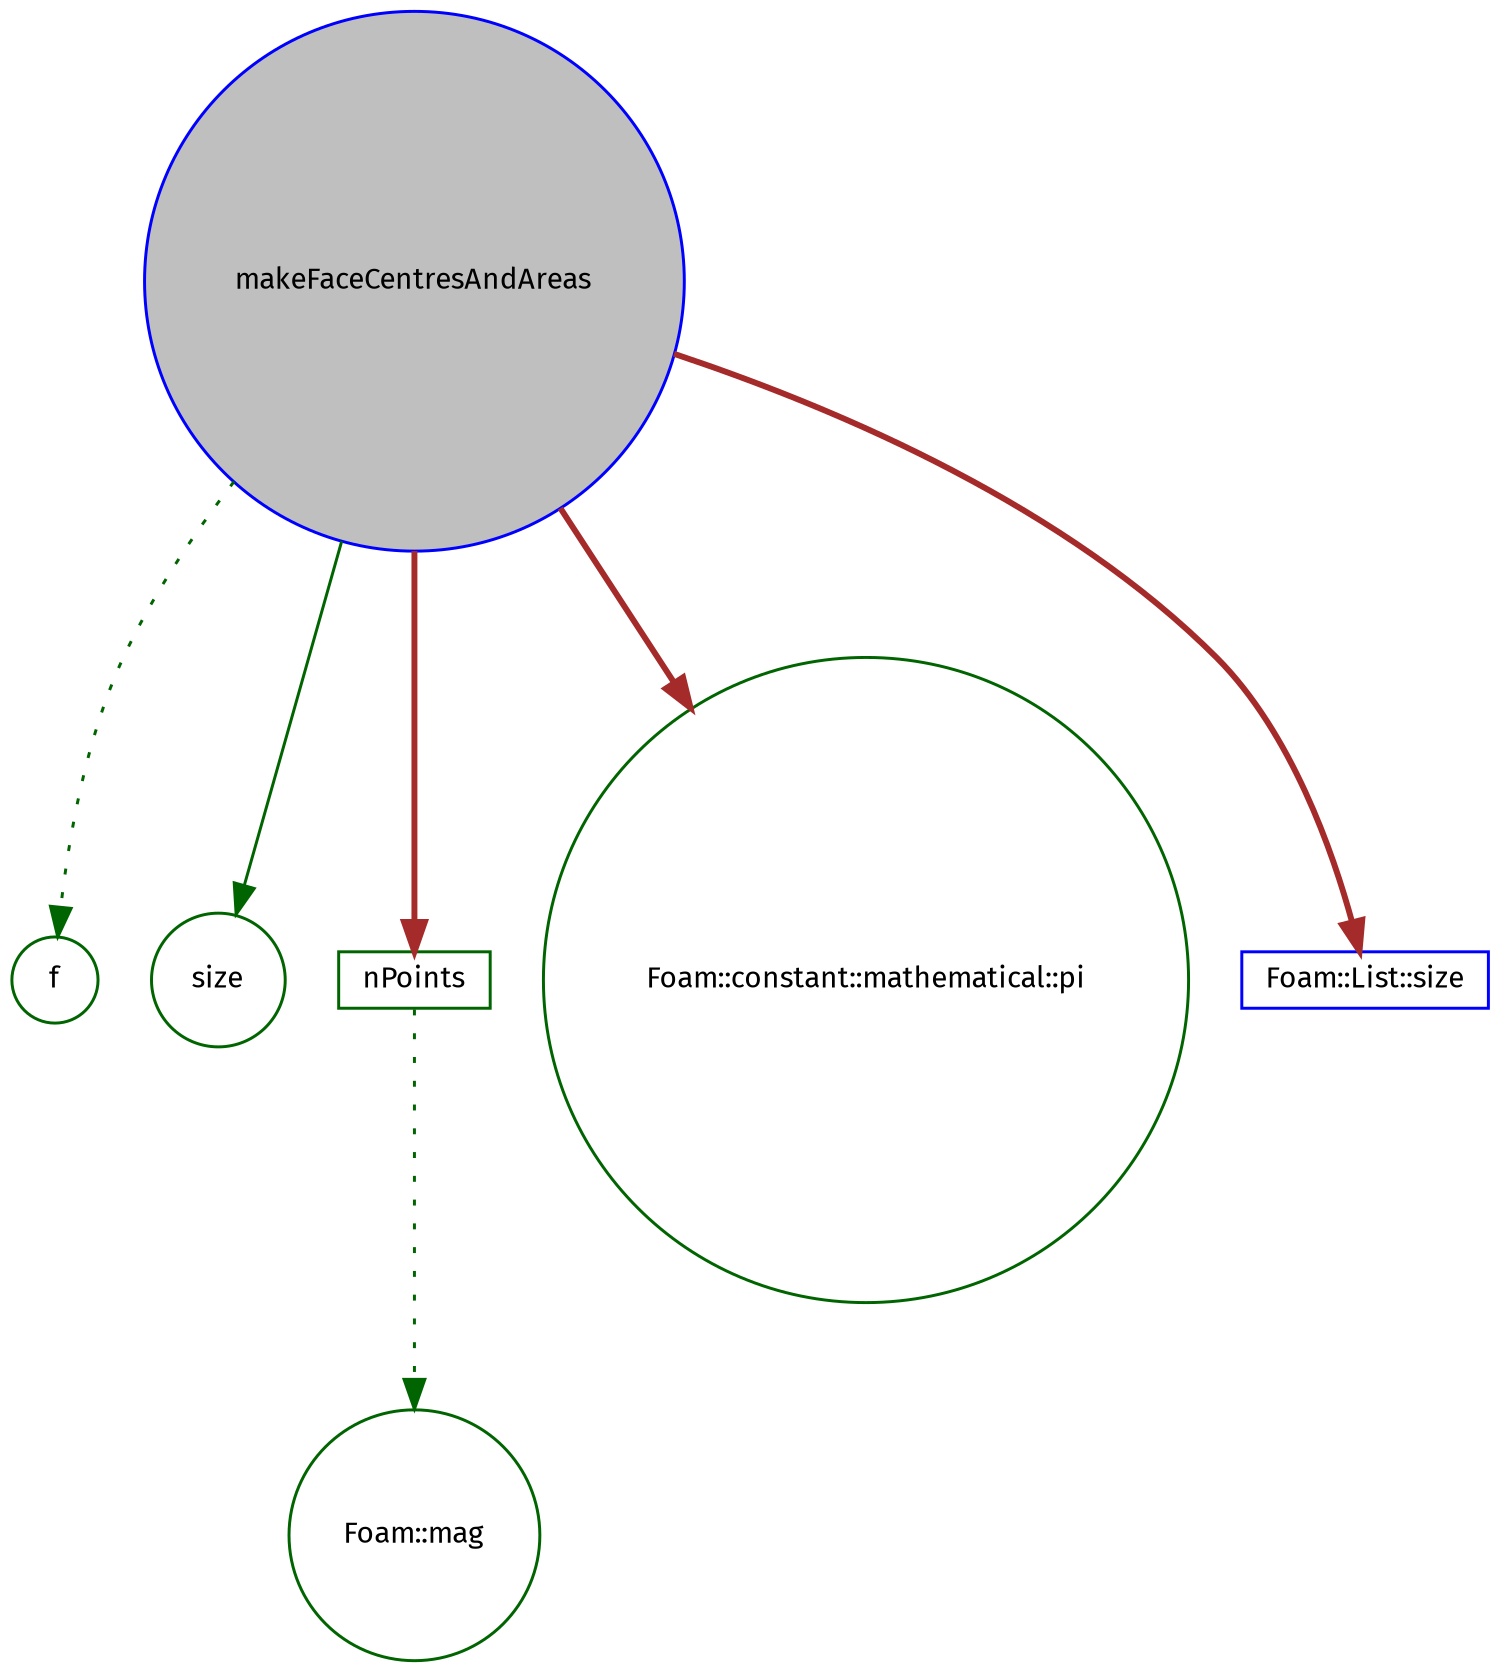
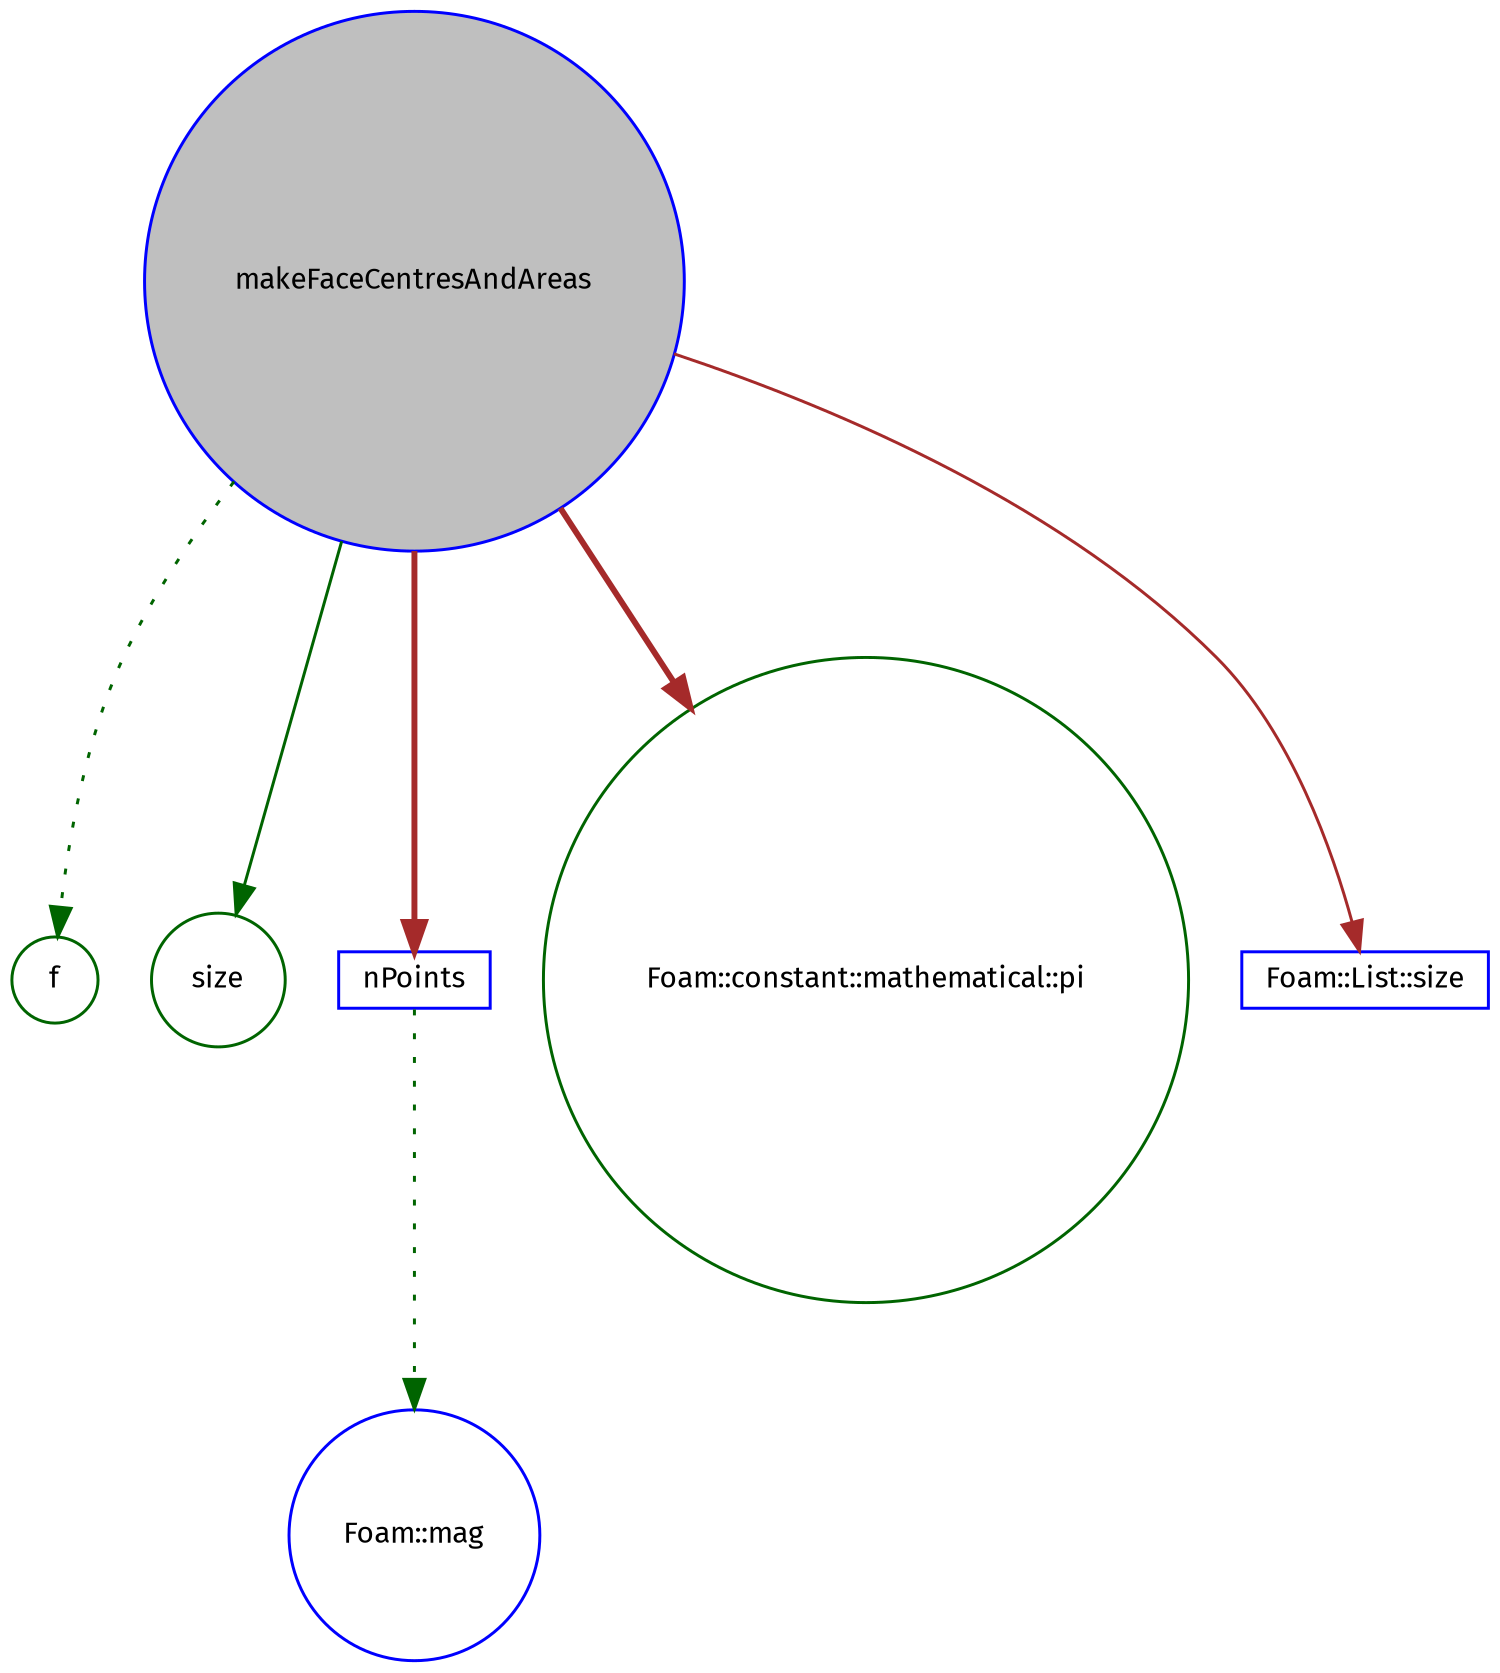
  digraph {
    fontname="Fira Sans"
    rankdir=TB
    node [color=blue fontname="Fira Sans" fontsize=10 shape=circle]
    edge [color=darkgreen fontname="Fira Sans" fontsize=10 labelfontname=Helvetica labelfontsize=10 style=dotted]
    n1 [fillcolor=grey75 fontcolor=black height=0.2 label=makeFaceCentresAndAreas style=filled width=0.4]
    n2 [color=darkgreen height=0.2 label=f width=0.4]
    n3 [color=darkgreen height=0.2 label=size width=0.4]
-   n4 [color=darkgreen height=0.2 label=nPoints shape=box width=0.4]
+   n4 [height=0.2 label=nPoints shape=box width=0.4]
    n5 [color=darkgreen height=0.2 label="Foam::constant::mathematical::pi" width=0.4]
    n6 [height=0.2 label="Foam::List::size" shape=box width=0.4]
-   n7 [color=darkgreen height=0.2 label="Foam::mag" width=0.4]
+   n7 [height=0.2 label="Foam::mag" width=0.4]
    n1 -> n2
    n1 -> n3 [style=solid]
    n1 -> n4 [color=brown style=bold]
    n1 -> n5 [color=brown style=bold]
-   n1 -> n6 [color=brown style=bold]
+   n1 -> n6 [color=brown style=solid]
    n4 -> n7
  }
